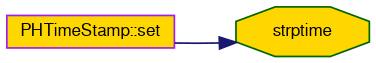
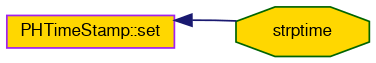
  digraph {
    rankdir=LR
    node [fillcolor=gold fontname=FreeSans fontsize=10 style=filled]
    n1 [color=purple fontcolor=black height=0.2 label="PHTimeStamp::set" shape=box width=0.4]
    n2 [color=darkgreen height=0.2 label=strptime shape=octagon width=0.4]
-   n1 -> n2 [color=midnightblue fontname=FreeSans fontsize=10 labelfontname=FreeSans labelfontsize=10 style=solid]
+   n2 -> n1 [color=midnightblue fontname=FreeSans fontsize=10 labelfontname=FreeSans labelfontsize=10 style=solid]
  }
